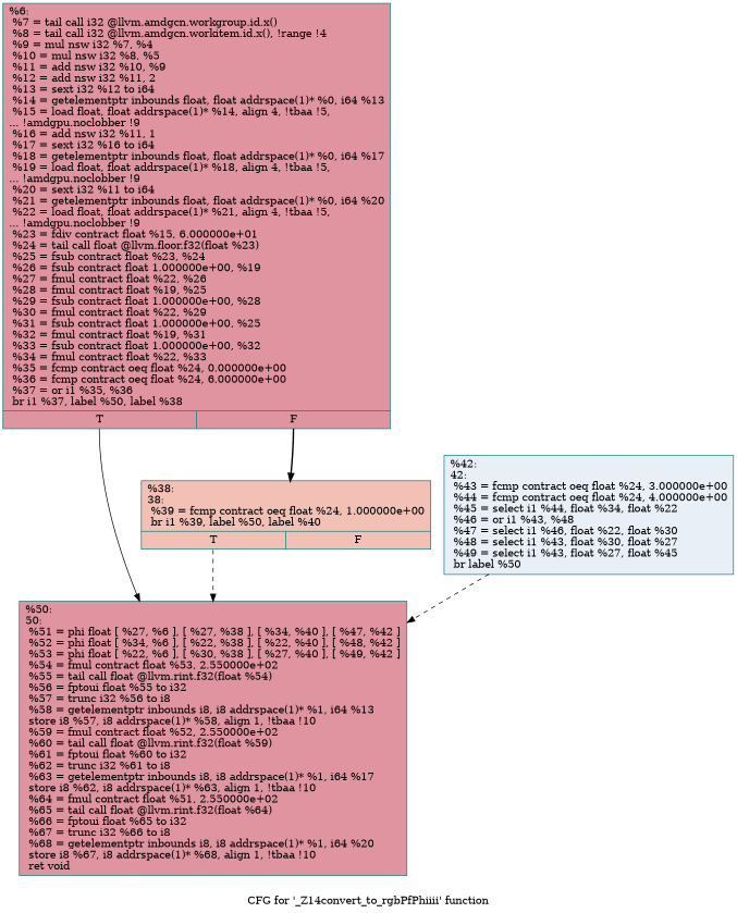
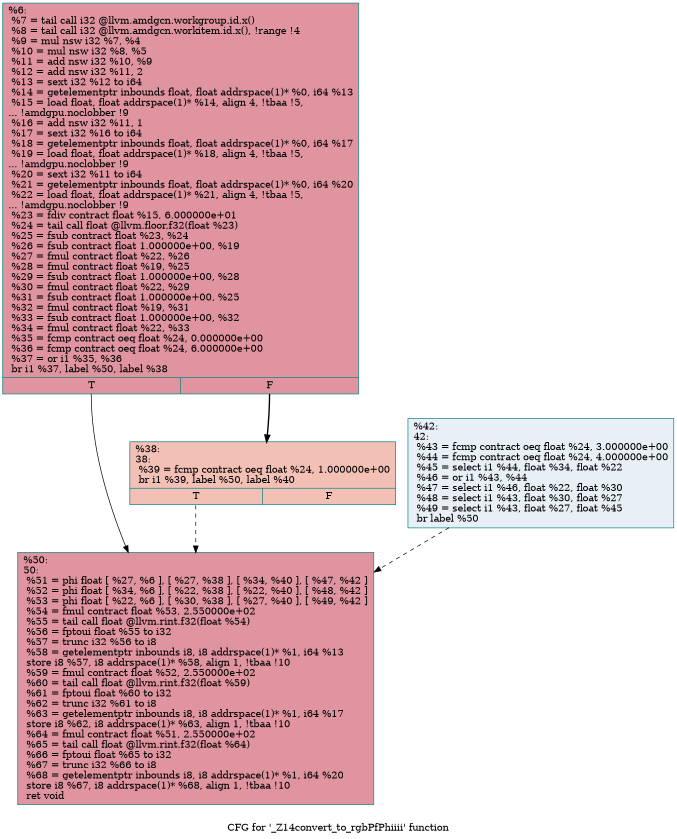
  digraph {
    label="CFG for '_Z14convert_to_rgbPfPhiiii' function"
    node [color=teal fillcolor="#b70d2870" shape=record style=filled]
    edge [style=dashed tailport=s0]
    n1 [label="{%6:\l  %7 = tail call i32 @llvm.amdgcn.workgroup.id.x()\l  %8 = tail call i32 @llvm.amdgcn.workitem.id.x(), !range !4\l  %9 = mul nsw i32 %7, %4\l  %10 = mul nsw i32 %8, %5\l  %11 = add nsw i32 %10, %9\l  %12 = add nsw i32 %11, 2\l  %13 = sext i32 %12 to i64\l  %14 = getelementptr inbounds float, float addrspace(1)* %0, i64 %13\l  %15 = load float, float addrspace(1)* %14, align 4, !tbaa !5,\l... !amdgpu.noclobber !9\l  %16 = add nsw i32 %11, 1\l  %17 = sext i32 %16 to i64\l  %18 = getelementptr inbounds float, float addrspace(1)* %0, i64 %17\l  %19 = load float, float addrspace(1)* %18, align 4, !tbaa !5,\l... !amdgpu.noclobber !9\l  %20 = sext i32 %11 to i64\l  %21 = getelementptr inbounds float, float addrspace(1)* %0, i64 %20\l  %22 = load float, float addrspace(1)* %21, align 4, !tbaa !5,\l... !amdgpu.noclobber !9\l  %23 = fdiv contract float %15, 6.000000e+01\l  %24 = tail call float @llvm.floor.f32(float %23)\l  %25 = fsub contract float %23, %24\l  %26 = fsub contract float 1.000000e+00, %19\l  %27 = fmul contract float %22, %26\l  %28 = fmul contract float %19, %25\l  %29 = fsub contract float 1.000000e+00, %28\l  %30 = fmul contract float %22, %29\l  %31 = fsub contract float 1.000000e+00, %25\l  %32 = fmul contract float %19, %31\l  %33 = fsub contract float 1.000000e+00, %32\l  %34 = fmul contract float %22, %33\l  %35 = fcmp contract oeq float %24, 0.000000e+00\l  %36 = fcmp contract oeq float %24, 6.000000e+00\l  %37 = or i1 %35, %36\l  br i1 %37, label %50, label %38\l|{<s0>T|<s1>F}}"]
    n2 [label="{%50:\l50:                                               \l  %51 = phi float [ %27, %6 ], [ %27, %38 ], [ %34, %40 ], [ %47, %42 ]\l  %52 = phi float [ %34, %6 ], [ %22, %38 ], [ %22, %40 ], [ %48, %42 ]\l  %53 = phi float [ %22, %6 ], [ %30, %38 ], [ %27, %40 ], [ %49, %42 ]\l  %54 = fmul contract float %53, 2.550000e+02\l  %55 = tail call float @llvm.rint.f32(float %54)\l  %56 = fptoui float %55 to i32\l  %57 = trunc i32 %56 to i8\l  %58 = getelementptr inbounds i8, i8 addrspace(1)* %1, i64 %13\l  store i8 %57, i8 addrspace(1)* %58, align 1, !tbaa !10\l  %59 = fmul contract float %52, 2.550000e+02\l  %60 = tail call float @llvm.rint.f32(float %59)\l  %61 = fptoui float %60 to i32\l  %62 = trunc i32 %61 to i8\l  %63 = getelementptr inbounds i8, i8 addrspace(1)* %1, i64 %17\l  store i8 %62, i8 addrspace(1)* %63, align 1, !tbaa !10\l  %64 = fmul contract float %51, 2.550000e+02\l  %65 = tail call float @llvm.rint.f32(float %64)\l  %66 = fptoui float %65 to i32\l  %67 = trunc i32 %66 to i8\l  %68 = getelementptr inbounds i8, i8 addrspace(1)* %1, i64 %20\l  store i8 %67, i8 addrspace(1)* %68, align 1, !tbaa !10\l  ret void\l}"]
    n3 [fillcolor="#e5705870" label="{%38:\l38:                                               \l  %39 = fcmp contract oeq float %24, 1.000000e+00\l  br i1 %39, label %50, label %40\l|{<s0>T|<s1>F}}"]
-   n4 [fillcolor="#cedaeb70" label="{%42:\l42:                                               \l  %43 = fcmp contract oeq float %24, 3.000000e+00\l  %44 = fcmp contract oeq float %24, 4.000000e+00\l  %45 = select i1 %44, float %34, float %22\l  %46 = or i1 %43, %48\l  %47 = select i1 %46, float %22, float %30\l  %48 = select i1 %43, float %30, float %27\l  %49 = select i1 %43, float %27, float %45\l  br label %50\l}"]
+   n4 [fillcolor="#cedaeb70" label="{%42:\l42:                                               \l  %43 = fcmp contract oeq float %24, 3.000000e+00\l  %44 = fcmp contract oeq float %24, 4.000000e+00\l  %45 = select i1 %44, float %34, float %22\l  %46 = or i1 %43, %44\l  %47 = select i1 %46, float %22, float %30\l  %48 = select i1 %43, float %30, float %27\l  %49 = select i1 %43, float %27, float %45\l  br label %50\l}"]
    n1 -> n2 [style=solid]
    n1 -> n3 [style=bold tailport=s1]
    n3 -> n2
    n4 -> n2
  }
